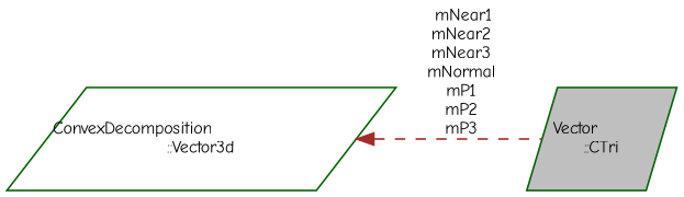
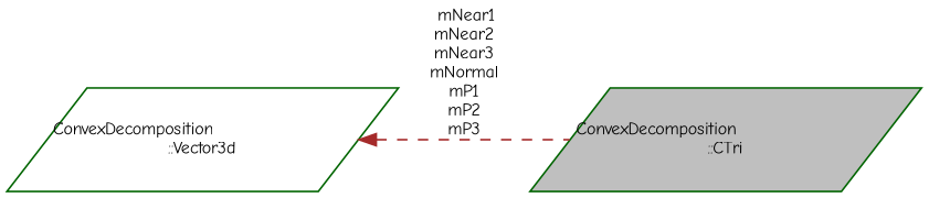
  digraph {
    rankdir=LR
    fontname="Comic Neue"
    node [color=darkgreen fontname="Comic Neue" fontsize=10 shape=parallelogram style=filled]
-   n1 [fillcolor=grey75 fontcolor=black height=0.2 label="Vector\l::CTri" width=0.4]
+   n1 [fillcolor=grey75 fontcolor=black height=0.2 label="ConvexDecomposition\l::CTri" width=0.4]
    n2 [fillcolor=white height=0.2 label="ConvexDecomposition\l::Vector3d" width=0.4]
    n2 -> n1 [color=brown dir=back fontname="Comic Neue" fontsize=10 label=" mNear1\nmNear2\nmNear3\nmNormal\nmP1\nmP2\nmP3" labelfontname=Helvetica labelfontsize=10 style=dashed]
  }
